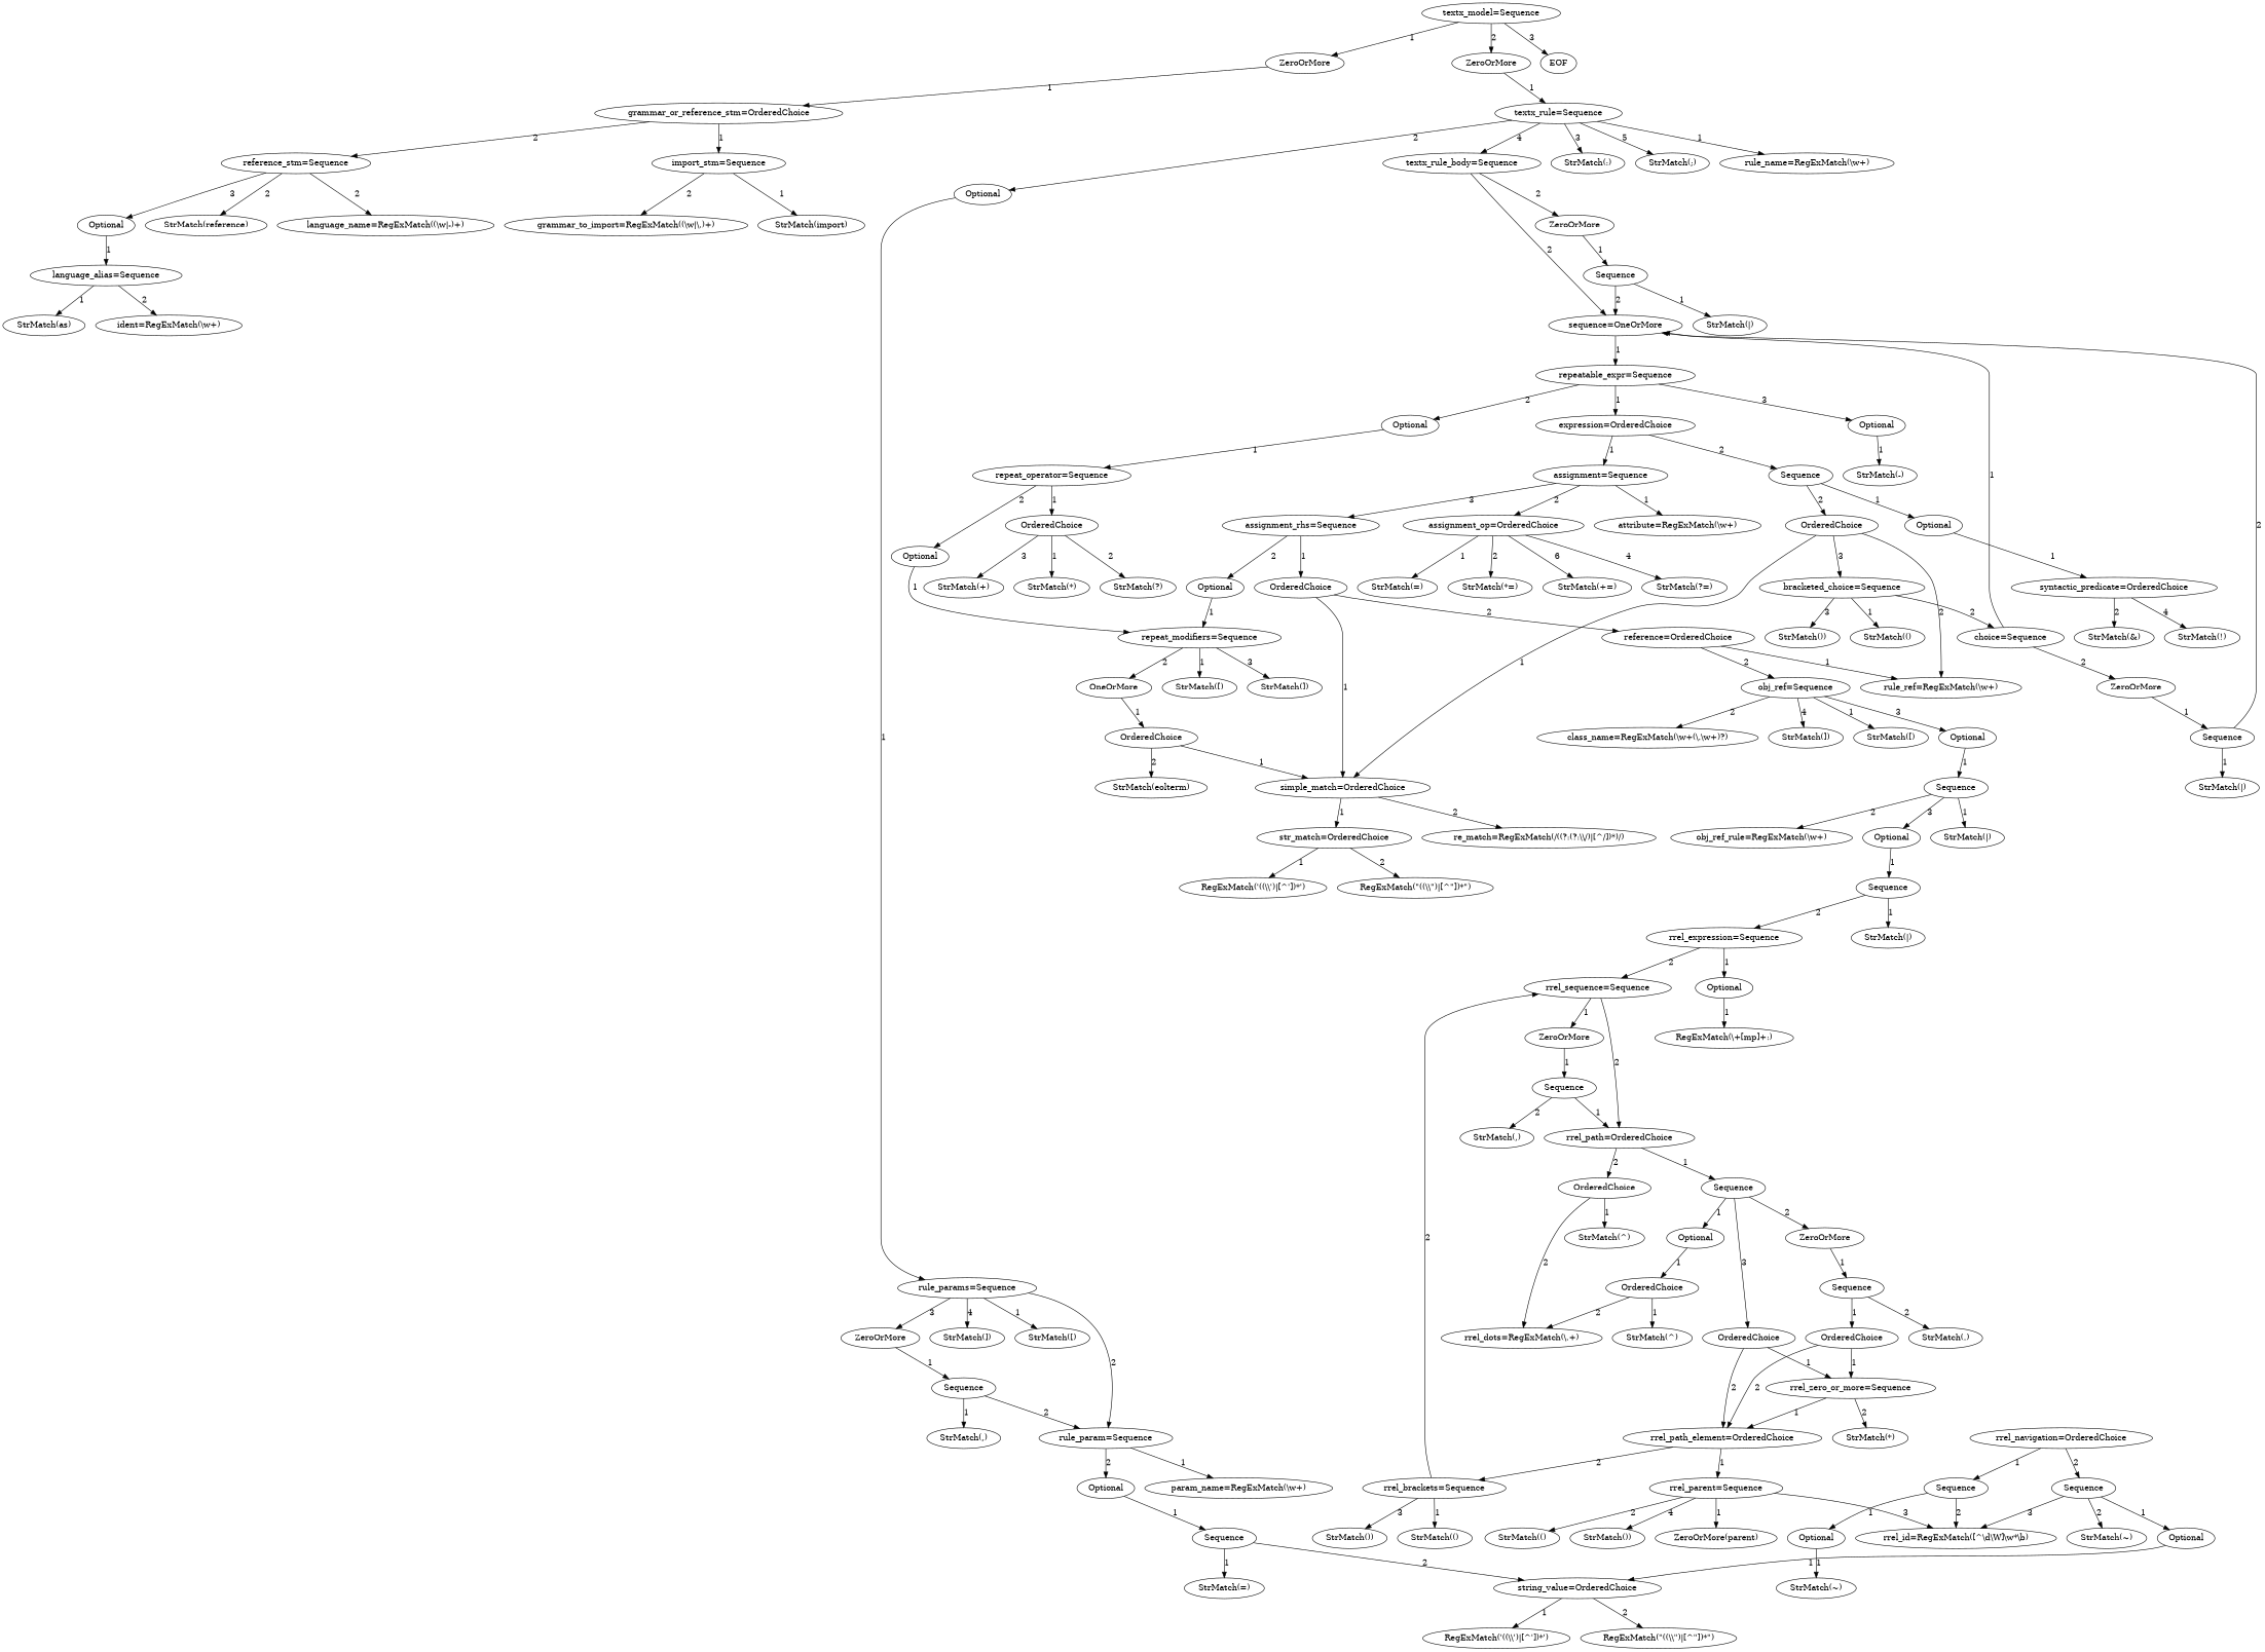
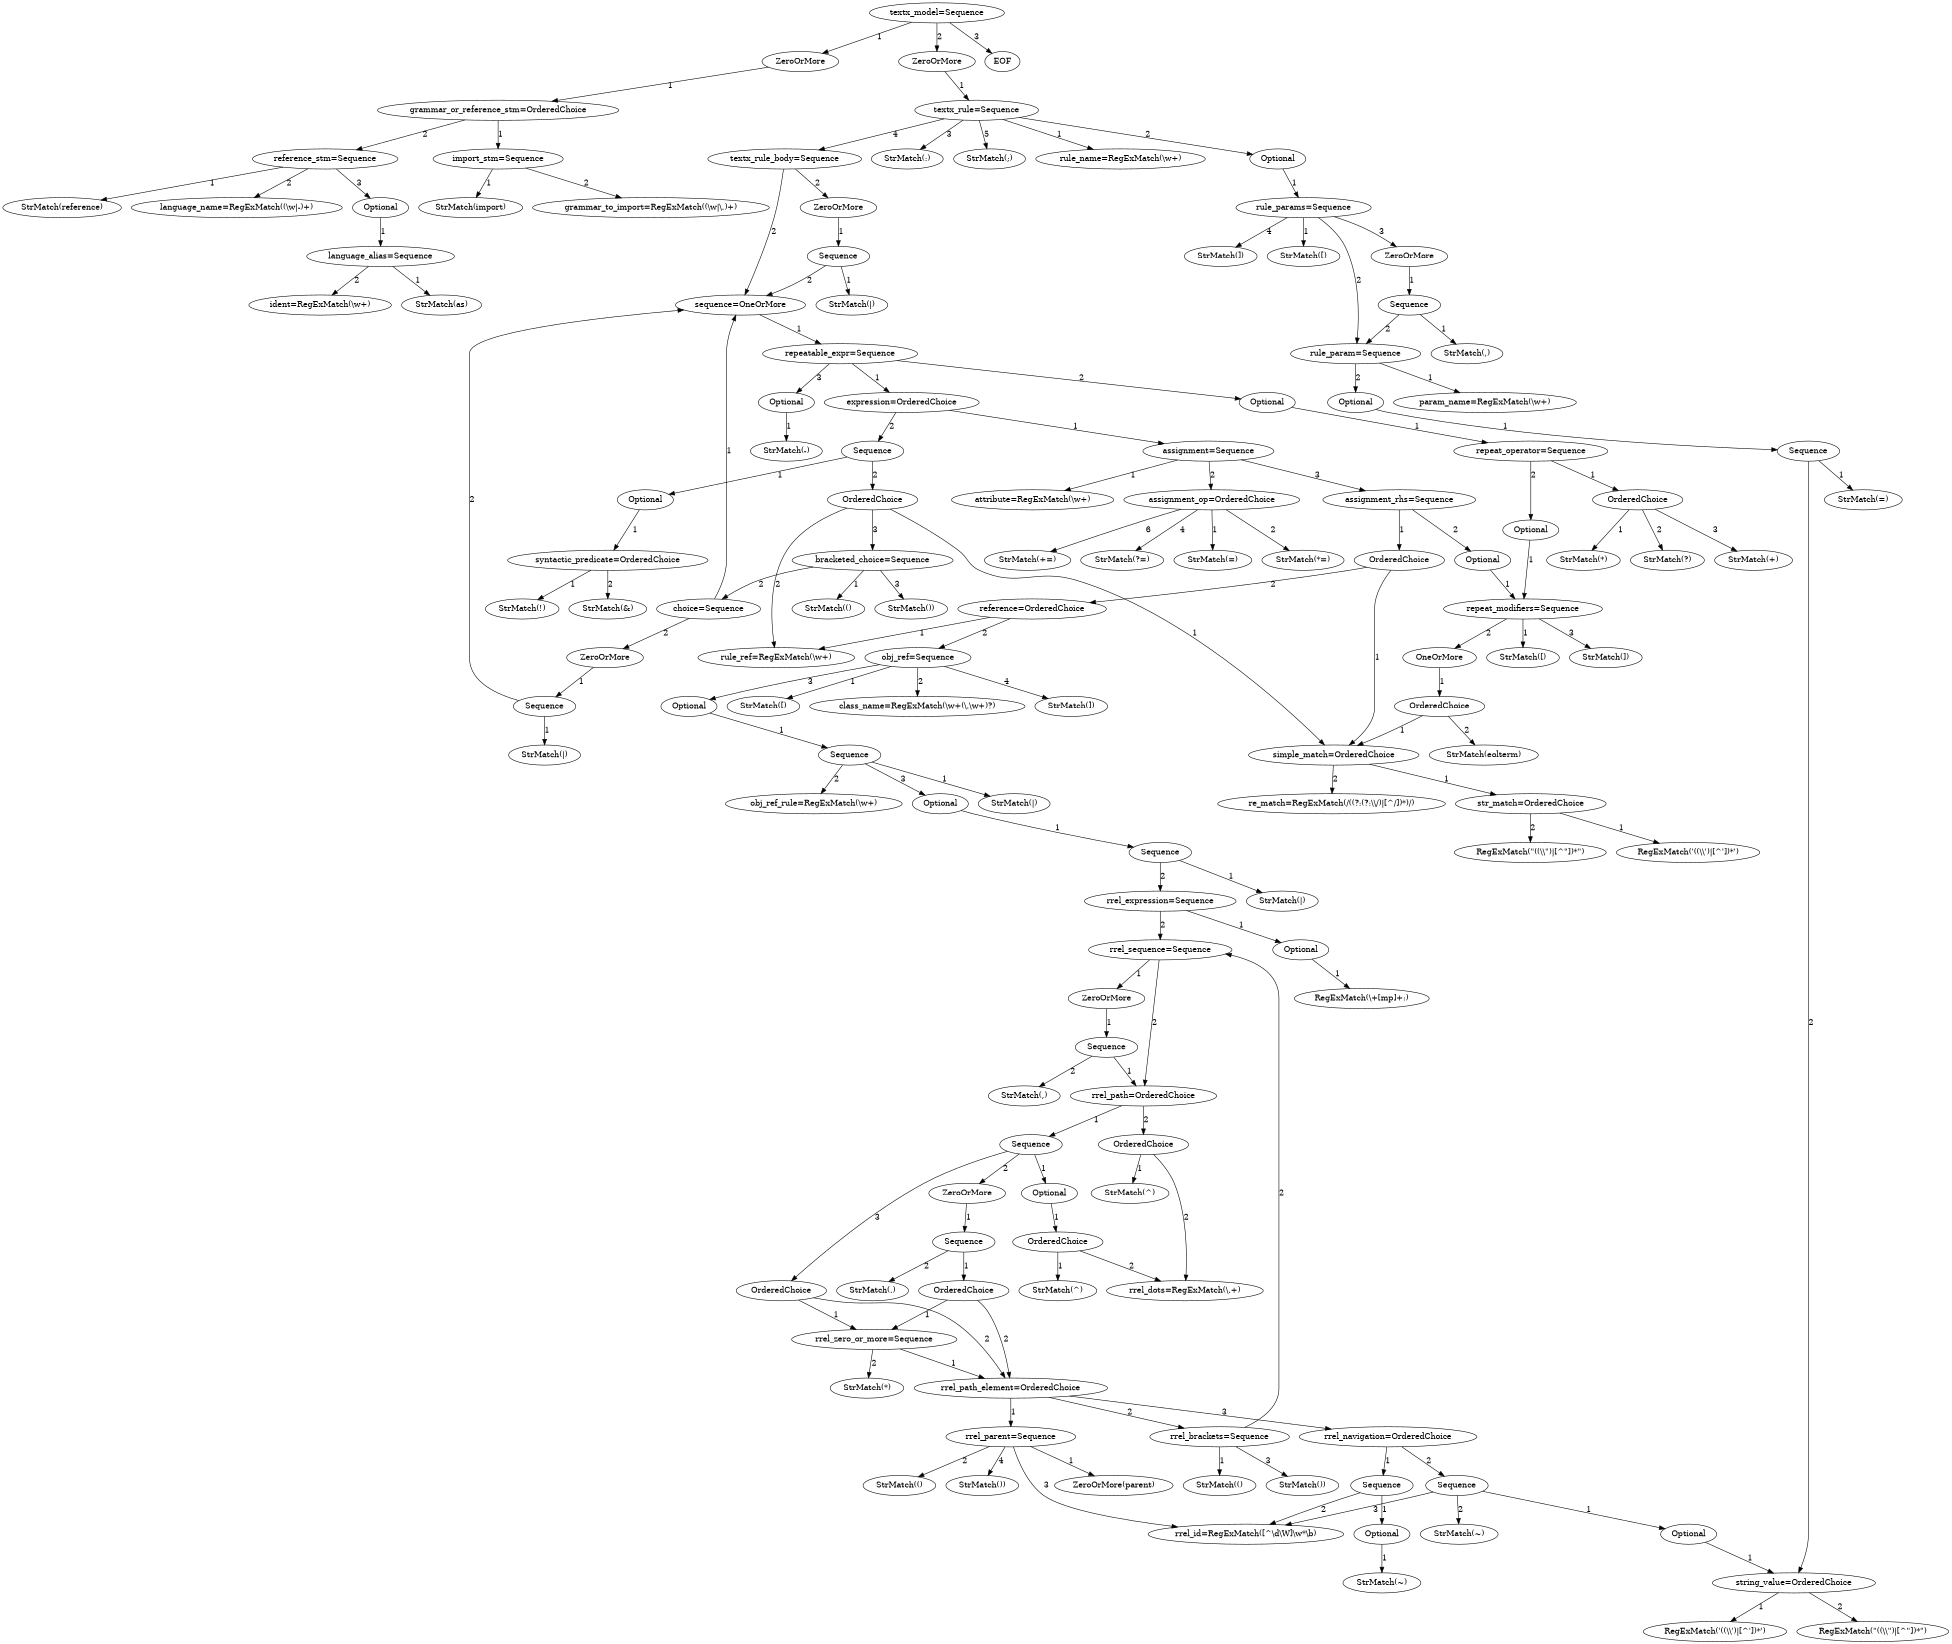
  digraph {
    n1 [label="textx_model=Sequence"]
    n2 [label=ZeroOrMore]
    n3 [label=ZeroOrMore]
    n4 [label=EOF]
    n5 [label="grammar_or_reference_stm=OrderedChoice"]
    n6 [label="textx_rule=Sequence"]
    n7 [label="import_stm=Sequence"]
    n8 [label="reference_stm=Sequence"]
    n9 [label="StrMatch(import)"]
    n10 [label="grammar_to_import=RegExMatch((\\w|\\.)+)"]
    n11 [label="StrMatch(reference)"]
    n12 [label="language_name=RegExMatch((\\w|-)+)"]
    n13 [label=Optional]
    n14 [label="language_alias=Sequence"]
    n15 [label="StrMatch(as)"]
    n16 [label="ident=RegExMatch(\\w+)"]
    n17 [label="rule_name=RegExMatch(\\w+)"]
    n18 [label=Optional]
    n19 [label="StrMatch(:)"]
    n20 [label="textx_rule_body=Sequence"]
    n21 [label="StrMatch(;)"]
    n22 [label="rule_params=Sequence"]
    n23 [label="sequence=OneOrMore"]
    n24 [label=ZeroOrMore]
    n25 [label="StrMatch([)"]
    n26 [label="rule_param=Sequence"]
    n27 [label=ZeroOrMore]
    n28 [label="StrMatch(])"]
    n29 [label="param_name=RegExMatch(\\w+)"]
    n30 [label=Optional]
    n31 [label=Sequence]
    n32 [label=Sequence]
    n33 [label="StrMatch(=)"]
    n34 [label="string_value=OrderedChoice"]
    n35 [label="RegExMatch('((\\\\')|[^'])*')"]
    n36 [label="RegExMatch(\"((\\\\\")|[^\"])*\")"]
    n37 [label="StrMatch(,)"]
    n38 [label="repeatable_expr=Sequence"]
    n39 [label=Sequence]
    n40 [label="expression=OrderedChoice"]
    n41 [label=Optional]
    n42 [label=Optional]
    n43 [label="assignment=Sequence"]
    n44 [label=Sequence]
    n45 [label="repeat_operator=Sequence"]
    n46 [label="StrMatch(-)"]
    n47 [label="attribute=RegExMatch(\\w+)"]
    n48 [label="assignment_op=OrderedChoice"]
    n49 [label="assignment_rhs=Sequence"]
    n50 [label=Optional]
    n51 [label=OrderedChoice]
    n52 [label="StrMatch(=)"]
    n53 [label="StrMatch(*=)"]
    n54 [label="StrMatch(+=)"]
    n55 [label="StrMatch(?=)"]
    n56 [label=OrderedChoice]
    n57 [label=Optional]
    n58 [label="simple_match=OrderedChoice"]
    n59 [label="reference=OrderedChoice"]
    n60 [label="repeat_modifiers=Sequence"]
    n61 [label="str_match=OrderedChoice"]
    n62 [label="re_match=RegExMatch(/((?:(?:\\\\/)|[^/])*)/)"]
    n63 [label="rule_ref=RegExMatch(\\w+)"]
    n64 [label="obj_ref=Sequence"]
    n65 [label="RegExMatch('((\\\\')|[^'])*')"]
    n66 [label="RegExMatch(\"((\\\\\")|[^\"])*\")"]
    n67 [label="StrMatch([)"]
    n68 [label="class_name=RegExMatch(\\w+(\\.\\w+)?)"]
    n69 [label=Optional]
    n70 [label="StrMatch(])"]
    n71 [label=Sequence]
    n72 [label="StrMatch(|)"]
    n73 [label="obj_ref_rule=RegExMatch(\\w+)"]
    n74 [label=Optional]
    n75 [label=Sequence]
    n76 [label="StrMatch(|)"]
    n77 [label="rrel_expression=Sequence"]
    n78 [label=Optional]
    n79 [label="rrel_sequence=Sequence"]
    n80 [label="RegExMatch(\\+[mp]+:)"]
    n81 [label=ZeroOrMore]
    n82 [label="rrel_path=OrderedChoice"]
    n83 [label=Sequence]
    n84 [label=Sequence]
    n85 [label=OrderedChoice]
    n86 [label="StrMatch(,)"]
    n87 [label=Optional]
    n88 [label=ZeroOrMore]
    n89 [label=OrderedChoice]
    n90 [label="rrel_dots=RegExMatch(\\.+)"]
    n91 [label="StrMatch(^)"]
    n92 [label=OrderedChoice]
    n93 [label=Sequence]
    n94 [label="rrel_zero_or_more=Sequence"]
    n95 [label="rrel_path_element=OrderedChoice"]
    n96 [label="StrMatch(^)"]
    n97 [label=OrderedChoice]
    n98 [label="StrMatch(.)"]
    n99 [label="StrMatch(*)"]
    n100 [label="rrel_parent=Sequence"]
    n101 [label="rrel_brackets=Sequence"]
    n102 [label="rrel_navigation=OrderedChoice"]
    n103 [label="ZeroOrMore(parent)"]
    n104 [label="StrMatch(()"]
    n105 [label="rrel_id=RegExMatch([^\\d\\W]\\w*\\b)"]
    n106 [label="StrMatch())"]
    n107 [label="StrMatch(()"]
    n108 [label="StrMatch())"]
    n109 [label=Sequence]
    n110 [label=Sequence]
    n111 [label=Optional]
    n112 [label=Optional]
    n113 [label="StrMatch(~)"]
    n114 [label="StrMatch(~)"]
    n115 [label="StrMatch([)"]
    n116 [label=OneOrMore]
    n117 [label="StrMatch(])"]
    n118 [label=OrderedChoice]
    n119 [label="StrMatch(eolterm)"]
    n120 [label="syntactic_predicate=OrderedChoice"]
    n121 [label="bracketed_choice=Sequence"]
    n122 [label="StrMatch(!)"]
    n123 [label="StrMatch(&)"]
    n124 [label="StrMatch(()"]
    n125 [label="choice=Sequence"]
    n126 [label="StrMatch())"]
    n127 [label=ZeroOrMore]
    n128 [label=Sequence]
    n129 [label="StrMatch(|)"]
    n130 [label=OrderedChoice]
    n131 [label=Optional]
    n132 [label="StrMatch(*)"]
    n133 [label="StrMatch(?)"]
    n134 [label="StrMatch(+)"]
    n135 [label="StrMatch(|)"]
    n1 -> n2 [label=1]
    n1 -> n3 [label=2]
    n1 -> n4 [label=3]
    n2 -> n5 [label=1]
    n3 -> n6 [label=1]
    n5 -> n7 [label=1]
    n5 -> n8 [label=2]
    n6 -> n17 [label=1]
    n6 -> n18 [label=2]
    n6 -> n19 [label=3]
    n6 -> n20 [label=4]
    n6 -> n21 [label=5]
    n7 -> n9 [label=1]
    n7 -> n10 [label=2]
-   n8 -> n11 [label=2]
+   n8 -> n11 [label=1]
    n8 -> n12 [label=2]
    n8 -> n13 [label=3]
    n13 -> n14 [label=1]
    n14 -> n15 [label=1]
    n14 -> n16 [label=2]
    n18 -> n22 [label=1]
    n20 -> n23 [label=2]
    n20 -> n24 [label=2]
    n22 -> n25 [label=1]
    n22 -> n26 [label=2]
    n22 -> n27 [label=3]
    n22 -> n28 [label=4]
    n23 -> n38 [label=1]
    n24 -> n39 [label=1]
    n26 -> n29 [label=1]
    n26 -> n30 [label=2]
    n27 -> n31 [label=1]
    n30 -> n32 [label=1]
    n31 -> n26 [label=2]
    n31 -> n37 [label=1]
    n32 -> n33 [label=1]
    n32 -> n34 [label=2]
    n34 -> n35 [label=1]
    n34 -> n36 [label=2]
    n38 -> n40 [label=1]
    n38 -> n41 [label=2]
    n38 -> n42 [label=3]
    n39 -> n23 [label=2]
    n39 -> n135 [label=1]
    n40 -> n43 [label=1]
    n40 -> n44 [label=2]
    n41 -> n45 [label=1]
    n42 -> n46 [label=1]
    n43 -> n47 [label=1]
    n43 -> n48 [label=2]
    n43 -> n49 [label=3]
    n44 -> n50 [label=1]
    n44 -> n51 [label=2]
    n45 -> n130 [label=1]
    n45 -> n131 [label=2]
    n48 -> n52 [label=1]
    n48 -> n53 [label=2]
    n48 -> n54 [label=6]
    n48 -> n55 [label=4]
    n49 -> n56 [label=1]
    n49 -> n57 [label=2]
    n50 -> n120 [label=1]
    n51 -> n58 [label=1]
    n51 -> n63 [label=2]
    n51 -> n121 [label=3]
    n56 -> n58 [label=1]
    n56 -> n59 [label=2]
    n57 -> n60 [label=1]
    n58 -> n61 [label=1]
    n58 -> n62 [label=2]
    n59 -> n63 [label=1]
    n59 -> n64 [label=2]
    n60 -> n115 [label=1]
    n60 -> n116 [label=2]
    n60 -> n117 [label=3]
    n61 -> n65 [label=1]
    n61 -> n66 [label=2]
    n64 -> n67 [label=1]
    n64 -> n68 [label=2]
    n64 -> n69 [label=3]
    n64 -> n70 [label=4]
    n69 -> n71 [label=1]
    n71 -> n72 [label=1]
    n71 -> n73 [label=2]
    n71 -> n74 [label=3]
    n74 -> n75 [label=1]
    n75 -> n76 [label=1]
    n75 -> n77 [label=2]
    n77 -> n78 [label=1]
    n77 -> n79 [label=2]
    n78 -> n80 [label=1]
    n79 -> n81 [label=1]
    n79 -> n82 [label=2]
    n81 -> n83 [label=1]
    n82 -> n84 [label=1]
    n82 -> n85 [label=2]
    n83 -> n82 [label=1]
    n83 -> n86 [label=2]
    n84 -> n87 [label=1]
    n84 -> n88 [label=2]
    n84 -> n89 [label=3]
    n85 -> n90 [label=2]
    n85 -> n91 [label=1]
    n87 -> n92 [label=1]
    n88 -> n93 [label=1]
    n89 -> n94 [label=1]
    n89 -> n95 [label=2]
    n92 -> n90 [label=2]
    n92 -> n96 [label=1]
    n93 -> n97 [label=1]
    n93 -> n98 [label=2]
    n94 -> n95 [label=1]
    n94 -> n99 [label=2]
    n95 -> n100 [label=1]
    n95 -> n101 [label=2]
+   n95 -> n102 [label=3]
    n97 -> n94 [label=1]
    n97 -> n95 [label=2]
    n100 -> n103 [label=1]
    n100 -> n104 [label=2]
    n100 -> n105 [label=3]
    n100 -> n106 [label=4]
    n101 -> n79 [label=2]
    n101 -> n107 [label=1]
    n101 -> n108 [label=3]
    n102 -> n109 [label=1]
    n102 -> n110 [label=2]
    n109 -> n105 [label=2]
    n109 -> n111 [label=1]
    n110 -> n105 [label=3]
    n110 -> n112 [label=1]
    n110 -> n113 [label=2]
    n111 -> n114 [label=1]
    n112 -> n34 [label=1]
    n116 -> n118 [label=1]
    n118 -> n58 [label=1]
    n118 -> n119 [label=2]
-   n120 -> n122 [label=4]
+   n120 -> n122 [label=1]
    n120 -> n123 [label=2]
    n121 -> n124 [label=1]
    n121 -> n125 [label=2]
    n121 -> n126 [label=3]
    n125 -> n23 [label=1]
    n125 -> n127 [label=2]
    n127 -> n128 [label=1]
    n128 -> n23 [label=2]
    n128 -> n129 [label=1]
    n130 -> n132 [label=1]
    n130 -> n133 [label=2]
    n130 -> n134 [label=3]
    n131 -> n60 [label=1]
  }
